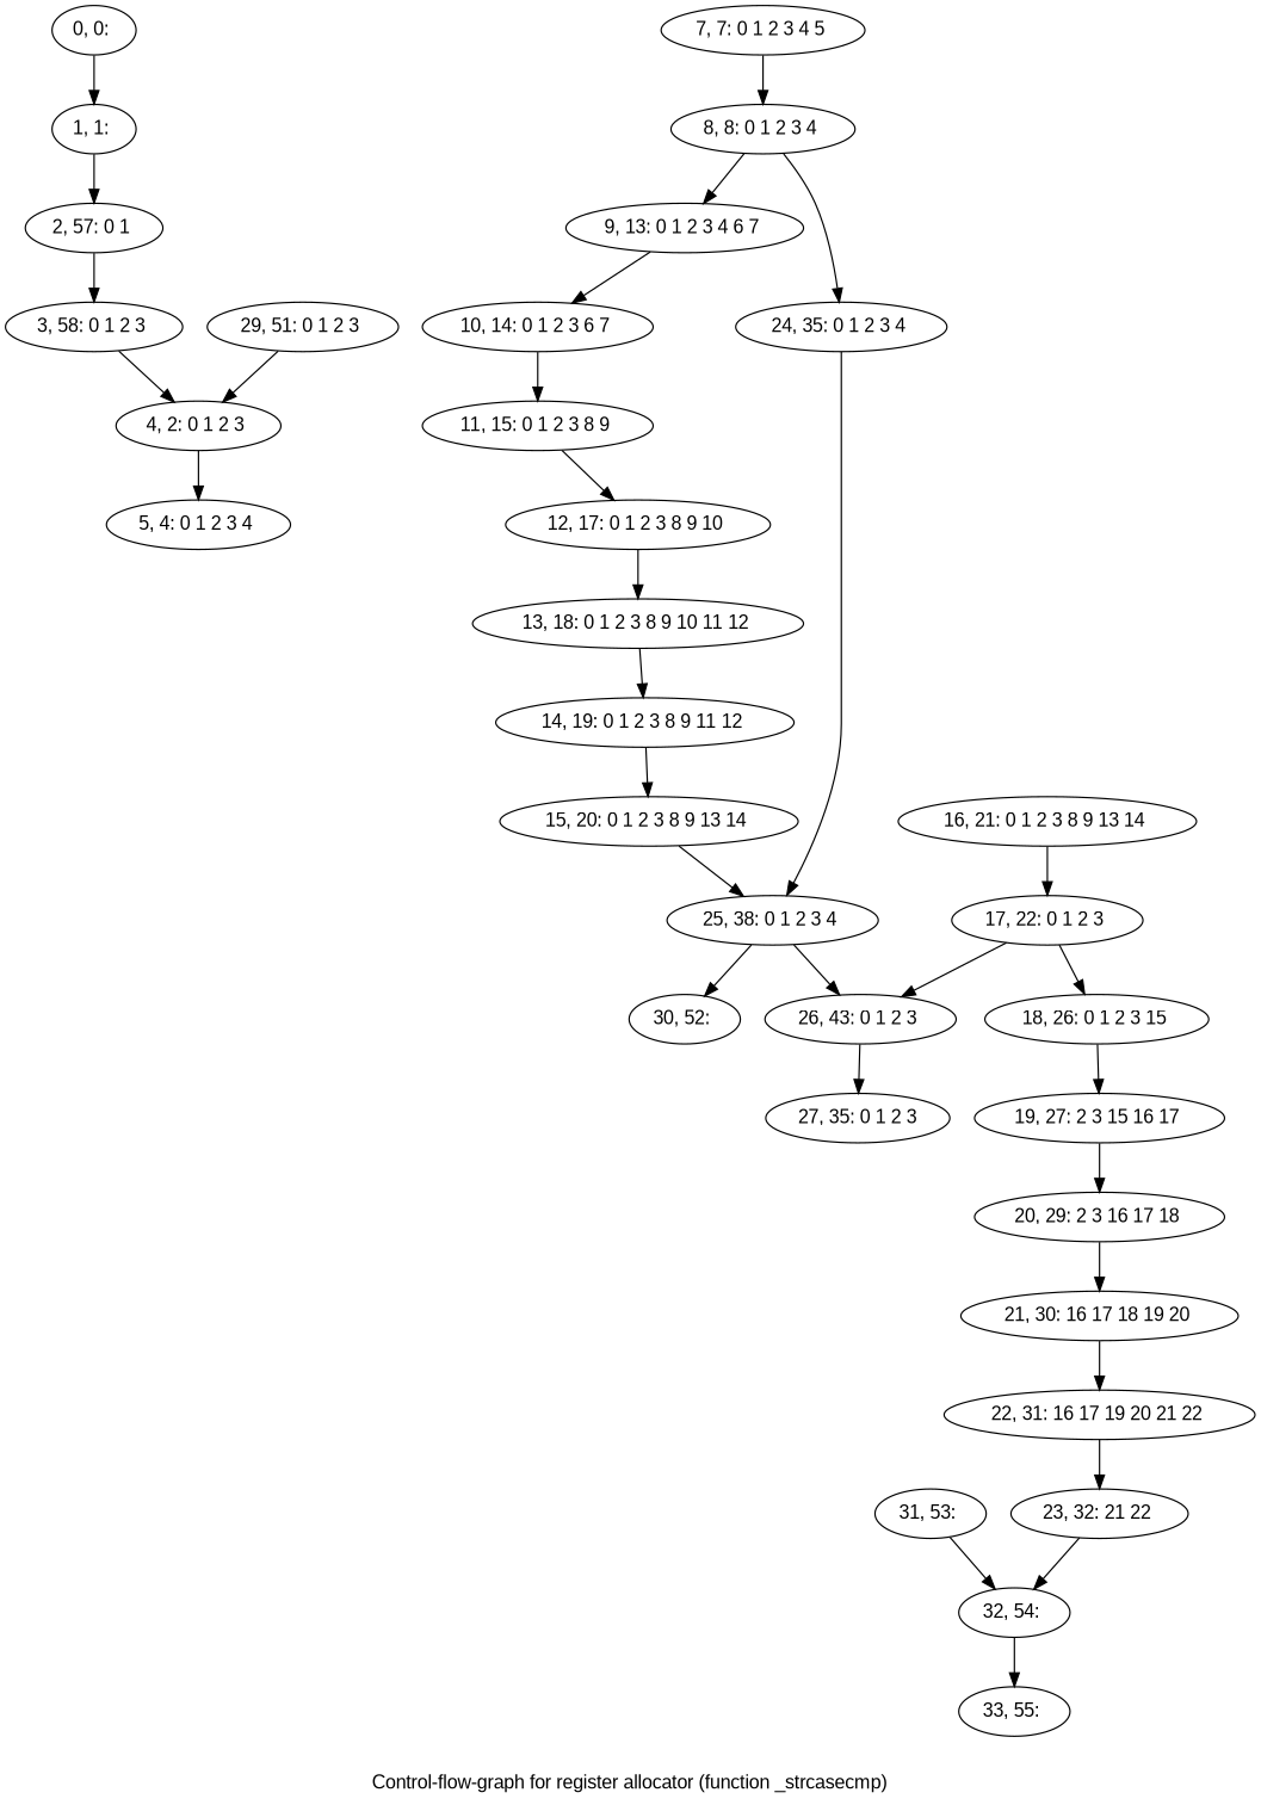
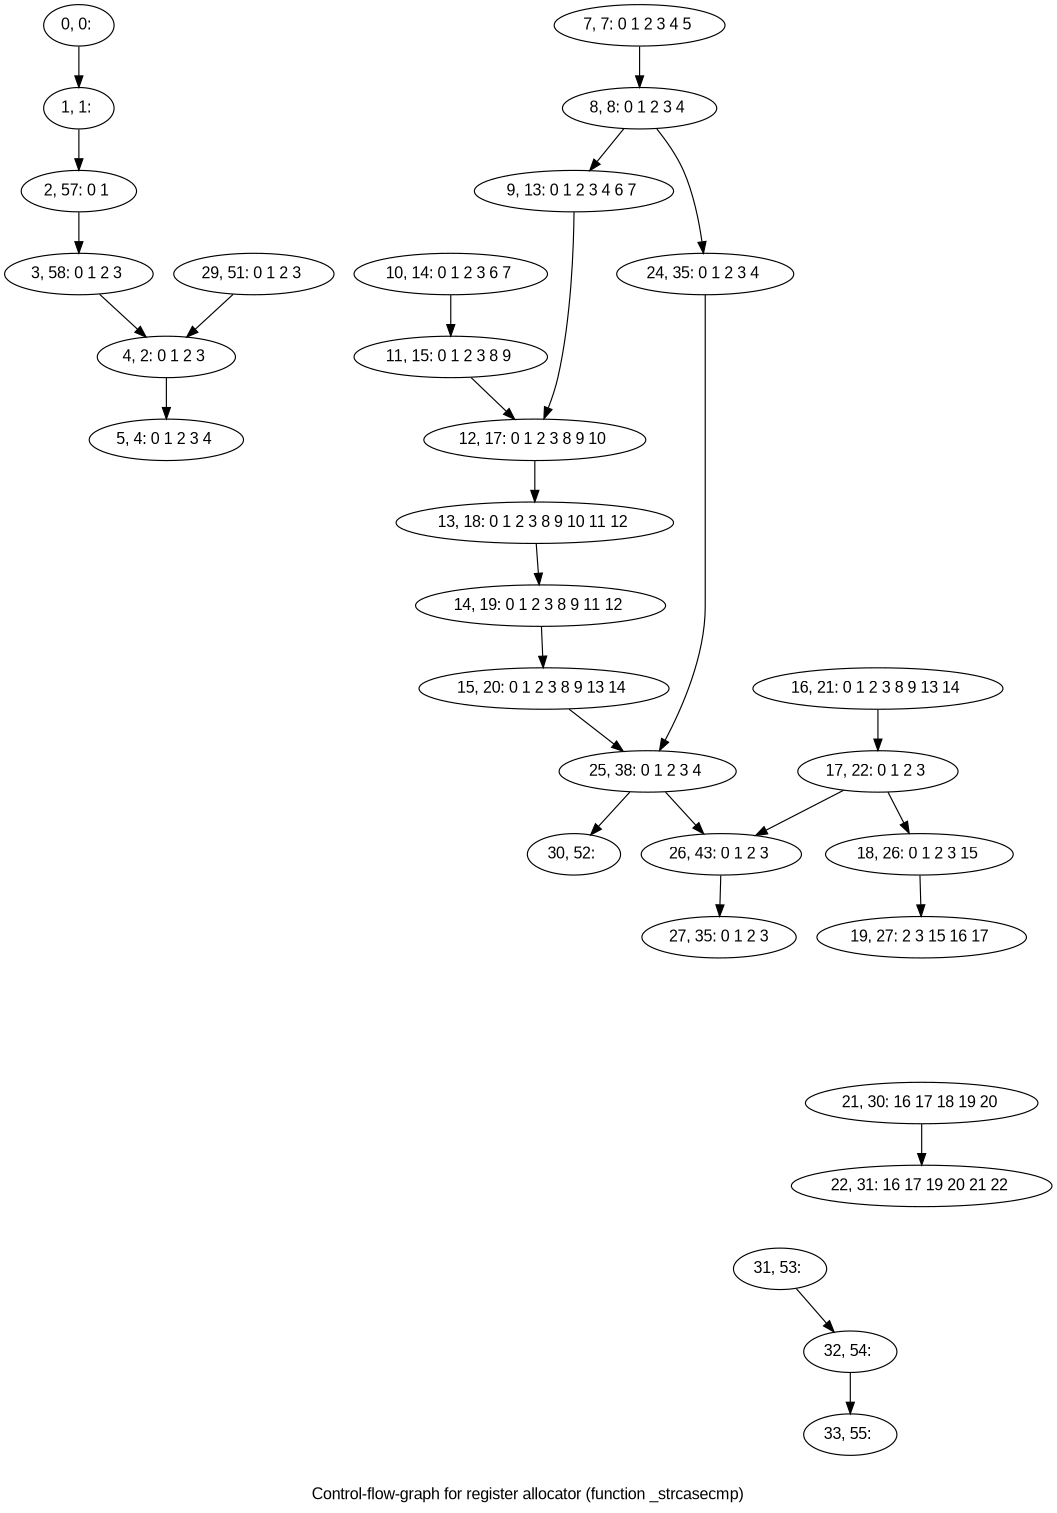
  digraph {
    fontname="Liberation Sans"
    label="Control-flow-graph for register allocator (function _strcasecmp)"
    node [fontname="Liberation Sans"]
    edge [fontname="Liberation Sans"]
    n1 [label="0, 0: "]
    n2 [label="1, 1: "]
    n3 [label="2, 57: 0 1 "]
    n4 [label="3, 58: 0 1 2 3 "]
    n5 [label="4, 2: 0 1 2 3 "]
    n6 [label="5, 4: 0 1 2 3 4 "]
    n7 [label="7, 7: 0 1 2 3 4 5 "]
    n8 [label="8, 8: 0 1 2 3 4 "]
    n9 [label="9, 13: 0 1 2 3 4 6 7 "]
    n10 [label="24, 35: 0 1 2 3 4 "]
    n11 [label="10, 14: 0 1 2 3 6 7 "]
    n12 [label="25, 38: 0 1 2 3 4 "]
    n13 [label="11, 15: 0 1 2 3 8 9 "]
    n14 [label="12, 17: 0 1 2 3 8 9 10 "]
    n15 [label="13, 18: 0 1 2 3 8 9 10 11 12 "]
    n16 [label="14, 19: 0 1 2 3 8 9 11 12 "]
    n17 [label="15, 20: 0 1 2 3 8 9 13 14 "]
    n18 [label="16, 21: 0 1 2 3 8 9 13 14 "]
    n19 [label="17, 22: 0 1 2 3 "]
    n20 [label="18, 26: 0 1 2 3 15 "]
    n21 [label="26, 43: 0 1 2 3 "]
    n22 [label="19, 27: 2 3 15 16 17 "]
    n23 [label="27, 35: 0 1 2 3"]
-   n24 [label="20, 29: 2 3 16 17 18 "]
    n25 [label="21, 30: 16 17 18 19 20 "]
    n26 [label="22, 31: 16 17 19 20 21 22 "]
-   n27 [label="23, 32: 21 22 "]
    n28 [label="32, 54: "]
    n29 [label="33, 55: "]
    n30 [label="30, 52: "]
    n31 [label="29, 51: 0 1 2 3 "]
    n32 [label="31, 53: "]
    n1 -> n2
    n2 -> n3
    n3 -> n4
    n4 -> n5
    n5 -> n6
    n7 -> n8
    n8 -> n9
    n8 -> n10
-   n9 -> n11
+   n9 -> n14
    n10 -> n12
    n11 -> n13
    n12 -> n21
    n12 -> n30
    n13 -> n14
    n14 -> n15
    n15 -> n16
    n16 -> n17
    n17 -> n12
    n18 -> n19
    n19 -> n20
    n19 -> n21
    n20 -> n22
    n21 -> n23
-   n22 -> n24
-   n24 -> n25
    n25 -> n26
-   n26 -> n27
-   n27 -> n28
    n28 -> n29
    n31 -> n5
    n32 -> n28
  }
